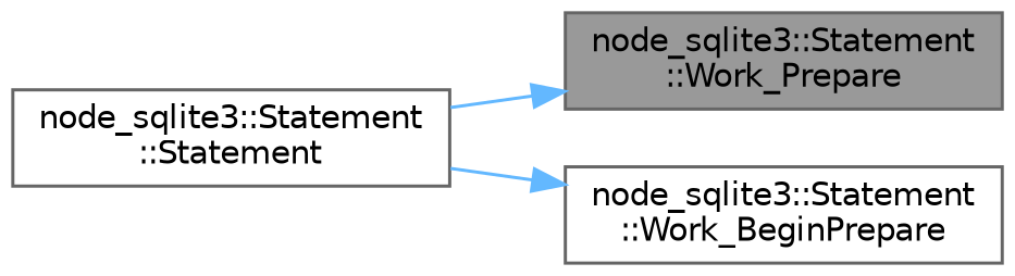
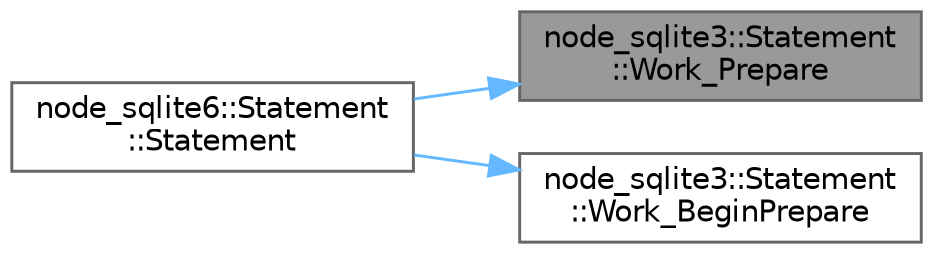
  digraph {
    rankdir=RL
    node [color=grey40 fillcolor=white fontname=Helvetica fontsize=10 shape=box style=filled]
    edge [color=steelblue1 dir=back fontname=Helvetica fontsize=10 labelfontname=Helvetica labelfontsize=10 style=solid]
    n1 [color=gray40 fillcolor=grey60 fontcolor=black height=0.2 label="node_sqlite3::Statement\l::Work_Prepare" width=0.4]
-   n2 [height=0.2 label="node_sqlite3::Statement\l::Statement" width=0.4]
+   n2 [height=0.2 label="node_sqlite6::Statement\l::Statement" width=0.4]
    n3 [height=0.2 label="node_sqlite3::Statement\l::Work_BeginPrepare" width=0.4]
    n1 -> n2
    n3 -> n2
  }
